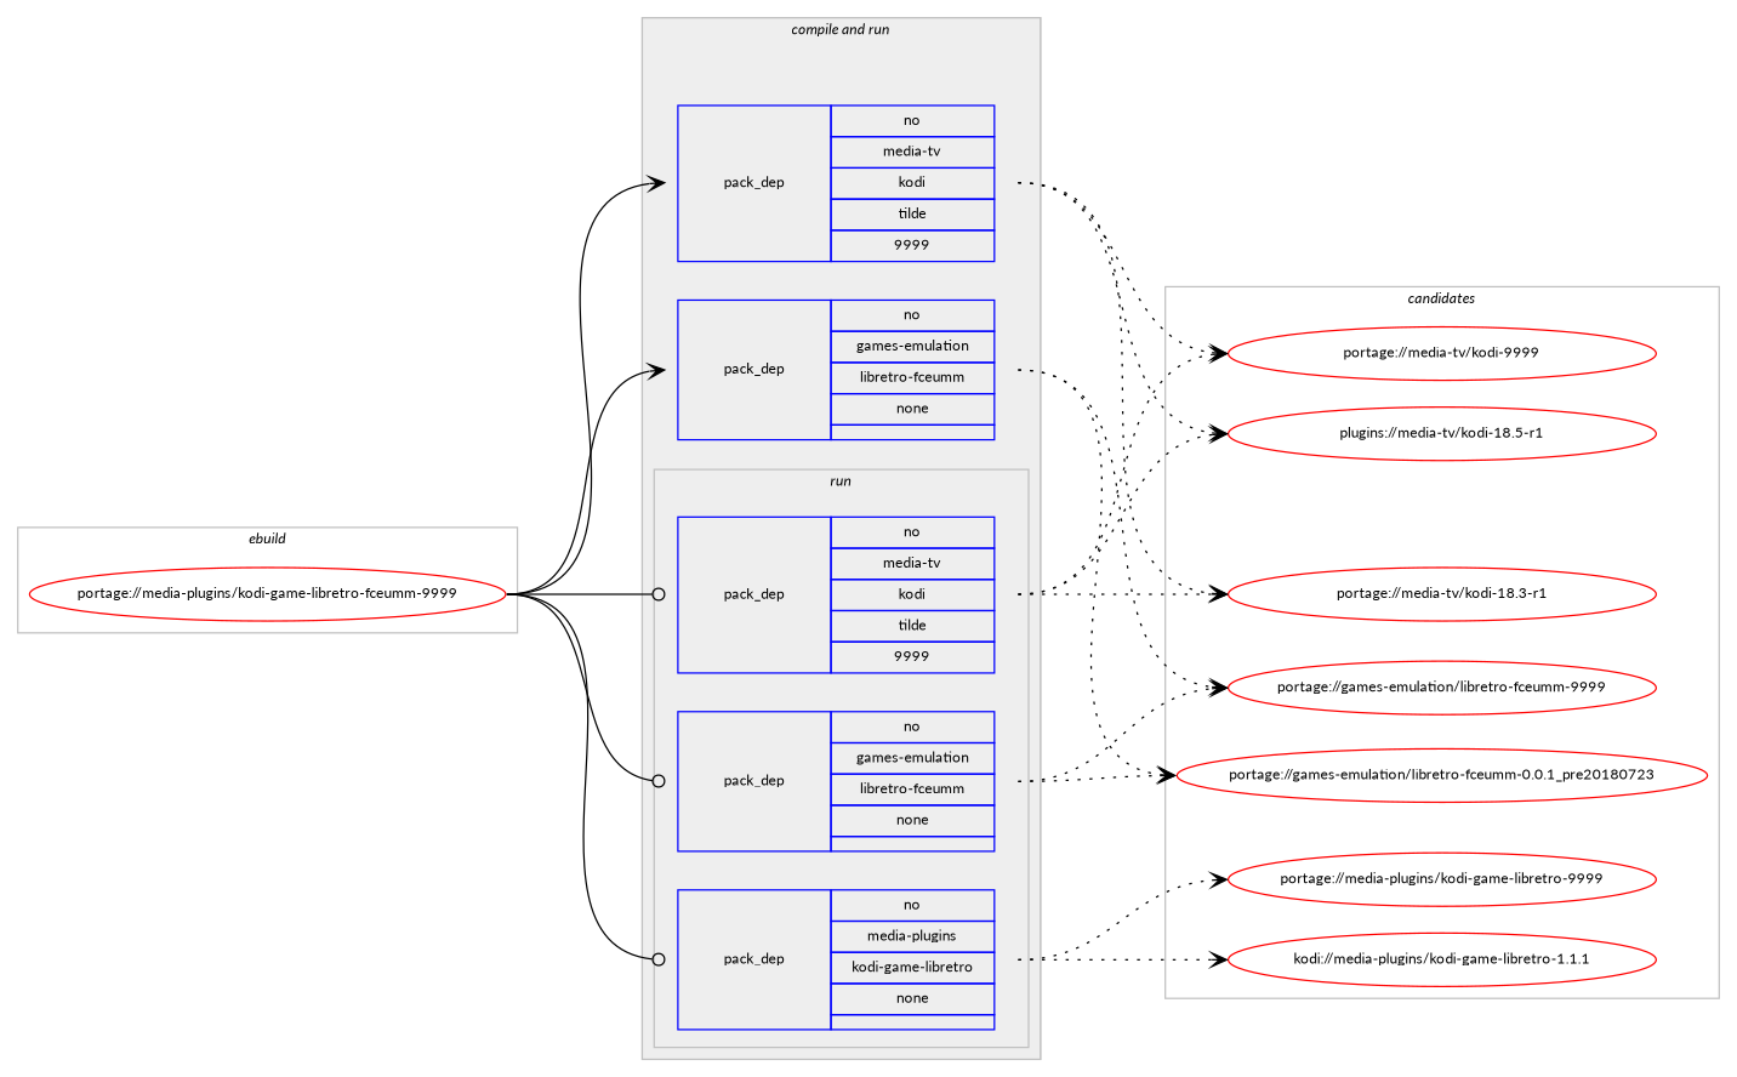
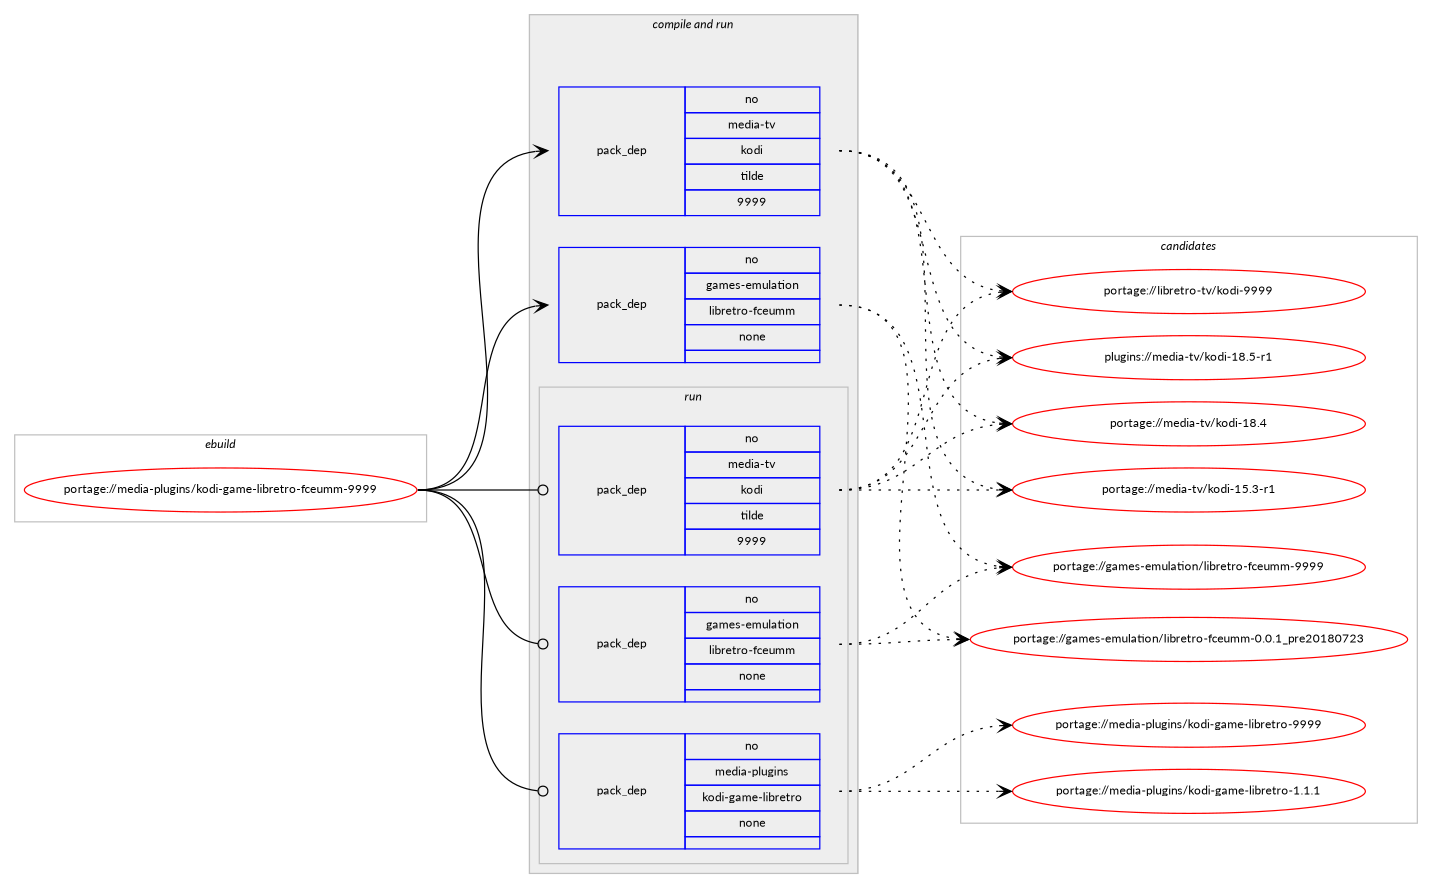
  digraph {
    compound=true
    concentrate=true
    fontname=Lato
    fontsize=10
    newrank=true
    rankdir=LR
    ranksep=1.5
    node [color=red fontname=Lato fontsize=10]
    edge [arrowhead=vee fontname=Lato headport=w style=dotted tailport=e weight=100]
    n1 [label="portage://media-plugins/kodi-game-libretro-fceumm-9999" width=4]
    n2 [color=blue label=<<TABLE BORDER="0" CELLBORDER="1" CELLSPACING="0" CELLPADDING="4" WIDTH="220"><TR><TD ROWSPAN="6" CELLPADDING="30">pack_dep</TD></TR><TR><TD WIDTH="110">no</TD></TR><TR><TD>games-emulation</TD></TR><TR><TD>libretro-fceumm</TD></TR><TR><TD>none</TD></TR><TR><TD></TD></TR></TABLE>> shape=none]
    n3 [color=blue label=<<TABLE BORDER="0" CELLBORDER="1" CELLSPACING="0" CELLPADDING="4" WIDTH="220"><TR><TD ROWSPAN="6" CELLPADDING="30">pack_dep</TD></TR><TR><TD WIDTH="110">no</TD></TR><TR><TD>media-tv</TD></TR><TR><TD>kodi</TD></TR><TR><TD>tilde</TD></TR><TR><TD>9999</TD></TR></TABLE>> shape=none]
    n4 [color=blue label=<<TABLE BORDER="0" CELLBORDER="1" CELLSPACING="0" CELLPADDING="4" WIDTH="220"><TR><TD ROWSPAN="6" CELLPADDING="30">pack_dep</TD></TR><TR><TD WIDTH="110">no</TD></TR><TR><TD>games-emulation</TD></TR><TR><TD>libretro-fceumm</TD></TR><TR><TD>none</TD></TR><TR><TD></TD></TR></TABLE>> shape=none]
    n5 [color=blue label=<<TABLE BORDER="0" CELLBORDER="1" CELLSPACING="0" CELLPADDING="4" WIDTH="220"><TR><TD ROWSPAN="6" CELLPADDING="30">pack_dep</TD></TR><TR><TD WIDTH="110">no</TD></TR><TR><TD>media-plugins</TD></TR><TR><TD>kodi-game-libretro</TD></TR><TR><TD>none</TD></TR><TR><TD></TD></TR></TABLE>> shape=none]
    n6 [color=blue label=<<TABLE BORDER="0" CELLBORDER="1" CELLSPACING="0" CELLPADDING="4" WIDTH="220"><TR><TD ROWSPAN="6" CELLPADDING="30">pack_dep</TD></TR><TR><TD WIDTH="110">no</TD></TR><TR><TD>media-tv</TD></TR><TR><TD>kodi</TD></TR><TR><TD>tilde</TD></TR><TR><TD>9999</TD></TR></TABLE>> shape=none]
    n7 [label="portage://games-emulation/libretro-fceumm-9999" width=4]
    n8 [label="portage://games-emulation/libretro-fceumm-0.0.1_pre20180723" width=4]
-   n9 [label="portage://media-tv/kodi-9999" width=4]
+   n9 [label="portage://libretro-tv/kodi-9999" width=4]
    n10 [label="plugins://media-tv/kodi-18.5-r1" width=4]
-   n12 [label="portage://media-tv/kodi-18.3-r1" width=4]
+   n11 [label="portage://media-tv/kodi-18.4" width=4]
+   n12 [label="portage://media-tv/kodi-15.3-r1" width=4]
    n13 [label="portage://media-plugins/kodi-game-libretro-9999" width=4]
-   n14 [label="kodi://media-plugins/kodi-game-libretro-1.1.1" width=4]
+   n14 [label="portage://media-plugins/kodi-game-libretro-1.1.1" width=4]
    subgraph cluster_1 {
      color=gray
      label=<<i>ebuild</i>>
      n1
    }
    subgraph cluster_2 {
      color=gray
      label=<<i>dependencies</i>>
      subgraph cluster_3 {
        color=gray
        fillcolor="#eeeeee"
        label=<<i>compile</i>>
        style=filled
        subgraph sub_4 {
          color=gray
          fillcolor="#eeeeee"
          label=<<i>compile</i>>
          style=filled
          n2
        }
        subgraph sub_5 {
          color=gray
          fillcolor="#eeeeee"
          label=<<i>compile</i>>
          style=filled
          n3
        }
      }
      subgraph cluster_6 {
        color=gray
        fillcolor="#eeeeee"
        label=<<i>compile and run</i>>
        style=filled
      }
      subgraph cluster_7 {
        color=gray
        fillcolor="#eeeeee"
        label=<<i>run</i>>
        style=filled
        subgraph sub_8 {
          color=gray
          fillcolor="#eeeeee"
          label=<<i>run</i>>
          style=filled
          n4
        }
        subgraph sub_9 {
          color=gray
          fillcolor="#eeeeee"
          label=<<i>run</i>>
          style=filled
          n5
        }
        subgraph sub_10 {
          color=gray
          fillcolor="#eeeeee"
          label=<<i>run</i>>
          style=filled
          n6
        }
      }
    }
    subgraph cluster_11 {
      color=gray
      label=<<i>candidates</i>>
      rank=same
      subgraph sub_12 {
        color=black
        label=<<i>candidates</i>>
        nodesep=1
        rank=same
        n7
        n8
      }
      subgraph sub_13 {
        color=black
        label=<<i>candidates</i>>
        nodesep=1
        rank=same
        n9
        n10
+       n11
        n12
      }
      subgraph sub_14 {
        color=black
        label=<<i>candidates</i>>
        nodesep=1
        rank=same
        n13
        n14
      }
      subgraph sub_15 {
        color=black
        label=<<i>candidates</i>>
        nodesep=1
        rank=same
        n7
        n8
      }
      subgraph sub_16 {
        color=black
        label=<<i>candidates</i>>
        nodesep=1
        rank=same
        n9
        n10
+       n11
        n12
      }
    }
    n1 -> n2 [style=solid weight=20]
    n1 -> n3 [style=solid weight=20]
    n1 -> n4 [arrowhead=odot style=solid weight=20]
    n1 -> n5 [arrowhead=odot style=solid weight=20]
    n1 -> n6 [arrowhead=odot style=solid weight=20]
    n2 -> n7
    n2 -> n8
    n3 -> n9
    n3 -> n10
+   n3 -> n11
    n3 -> n12
    n4 -> n7
    n4 -> n8
    n5 -> n13
    n5 -> n14
    n6 -> n9
    n6 -> n10
+   n6 -> n11
    n6 -> n12
  }
